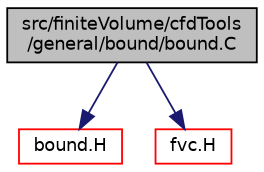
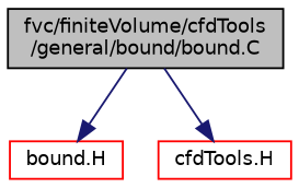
  digraph {
    node [color=red fontname=Helvetica fontsize=10 shape=record]
    edge [color=midnightblue fontname=Helvetica fontsize=10 labelfontname=Helvetica labelfontsize=10 style=solid]
-   n1 [color=black fillcolor=grey75 fontcolor=black height=0.2 label="src/finiteVolume/cfdTools\l/general/bound/bound.C" style=filled width=0.4]
+   n1 [color=black fillcolor=grey75 fontcolor=black height=0.2 label="fvc/finiteVolume/cfdTools\l/general/bound/bound.C" style=filled width=0.4]
    n2 [height=0.2 label="bound.H" width=0.4]
-   n3 [height=0.2 label="fvc.H" width=0.4]
+   n3 [height=0.2 label="cfdTools.H" width=0.4]
    n1 -> n2
    n1 -> n3
  }
